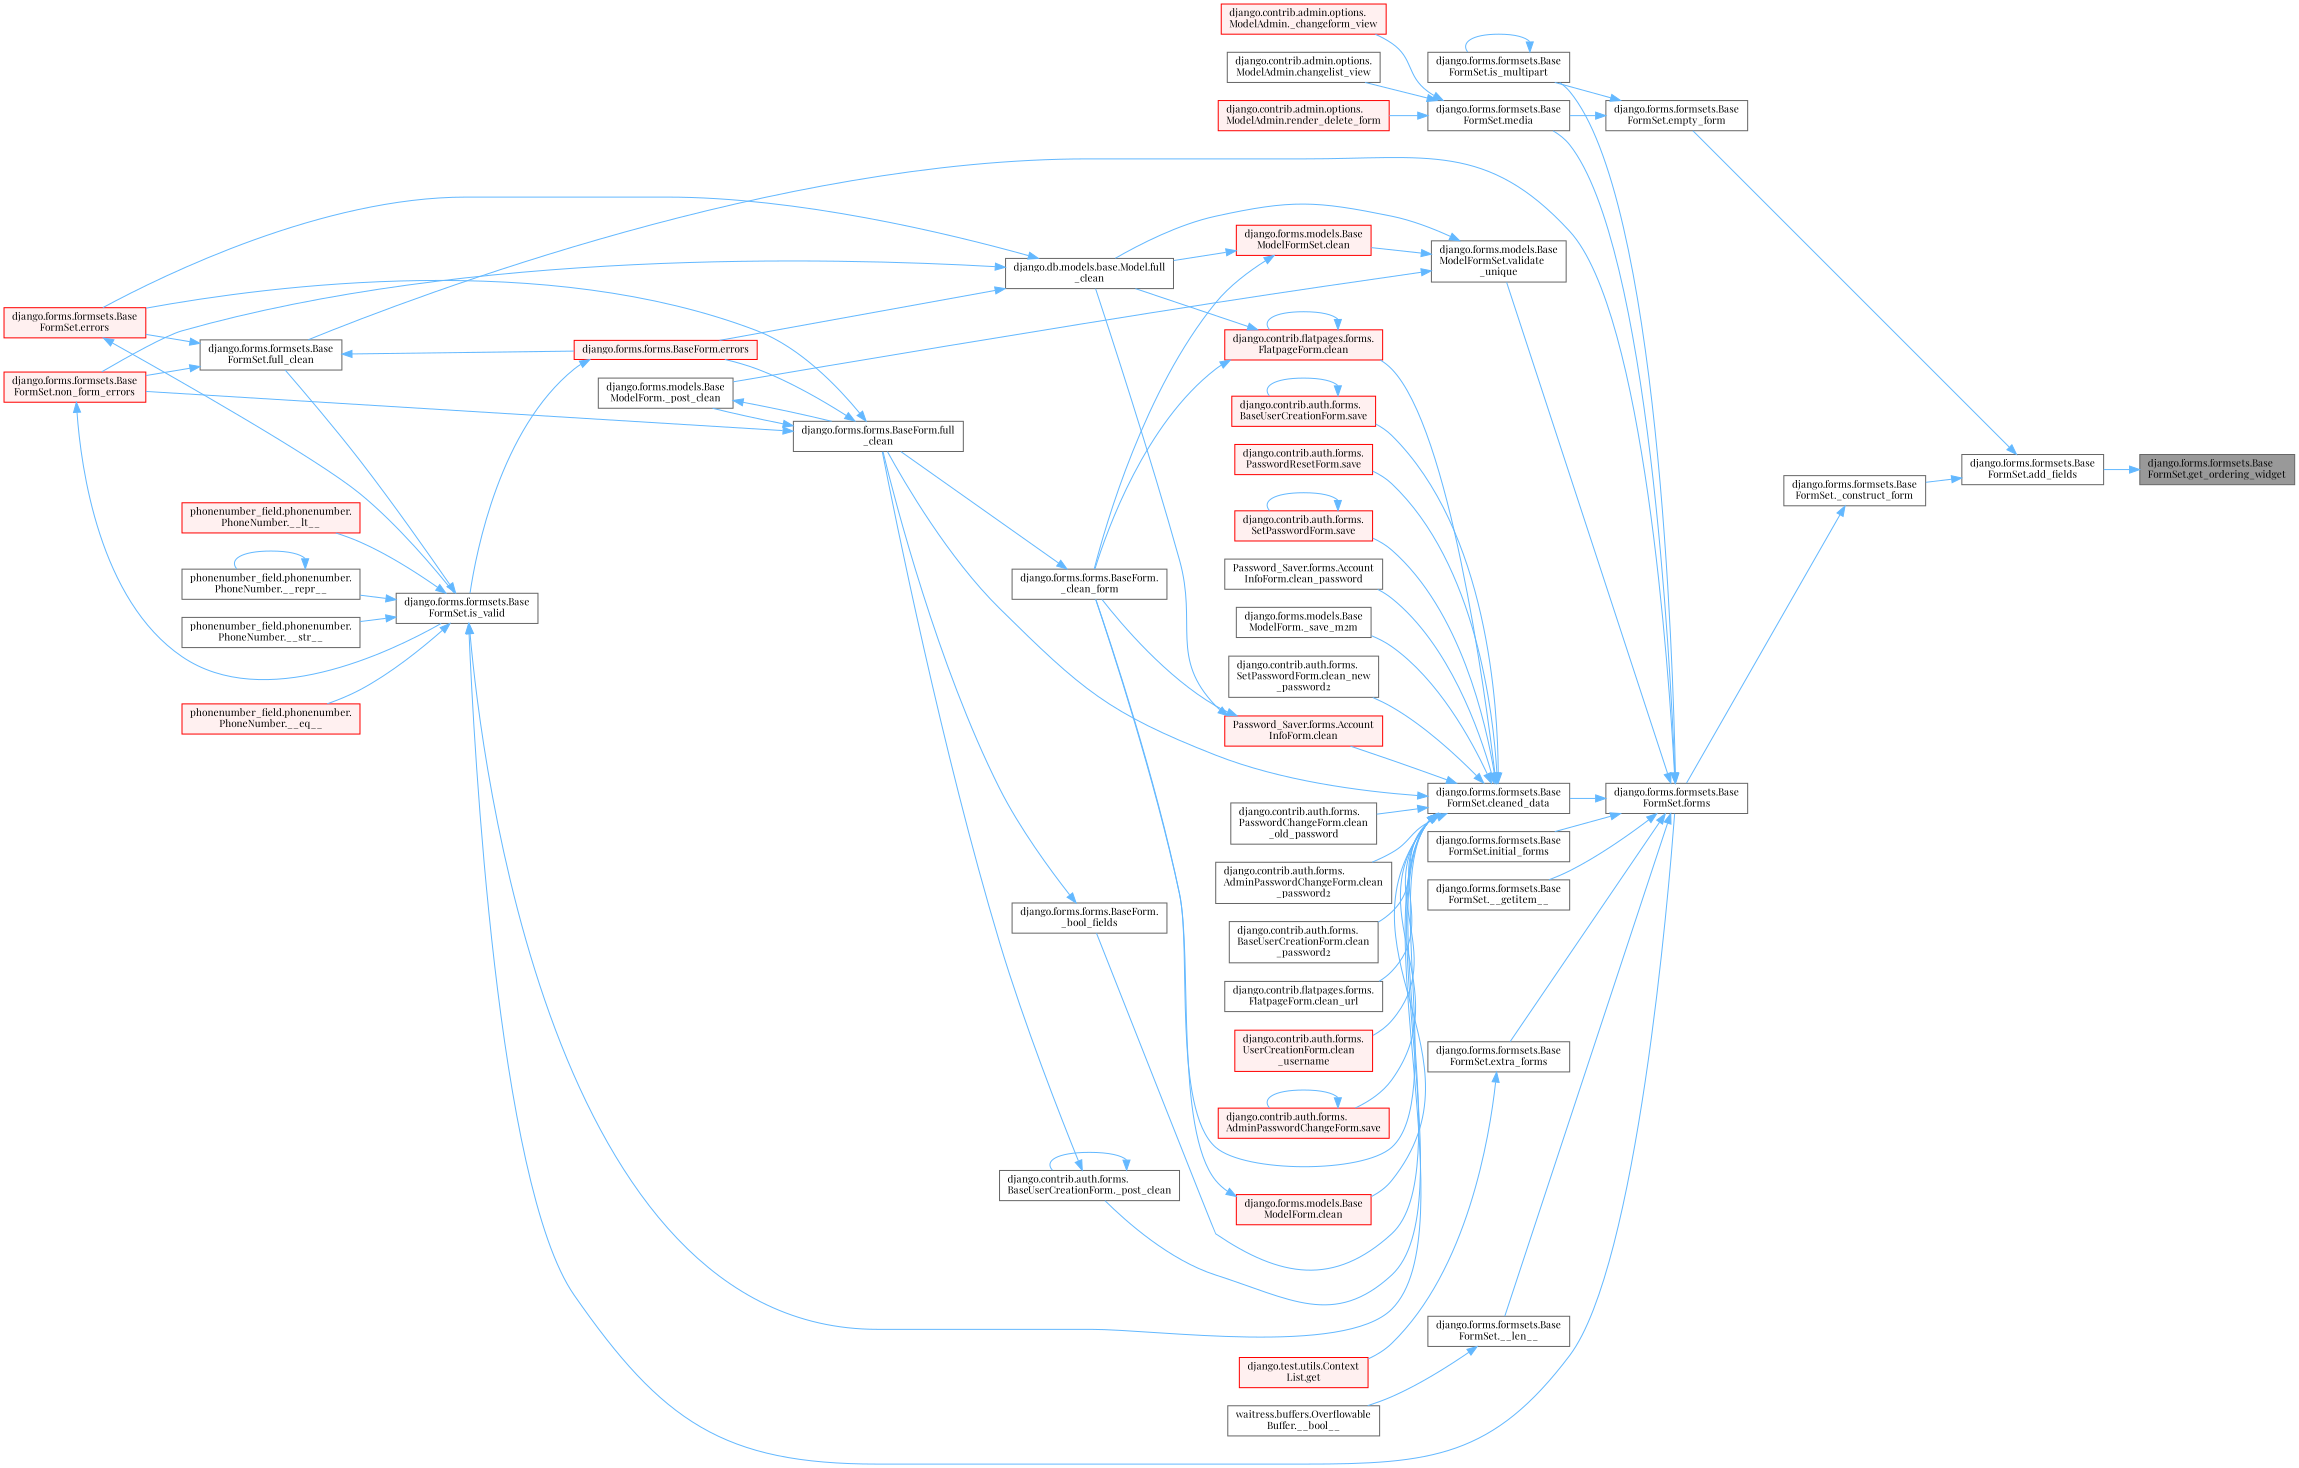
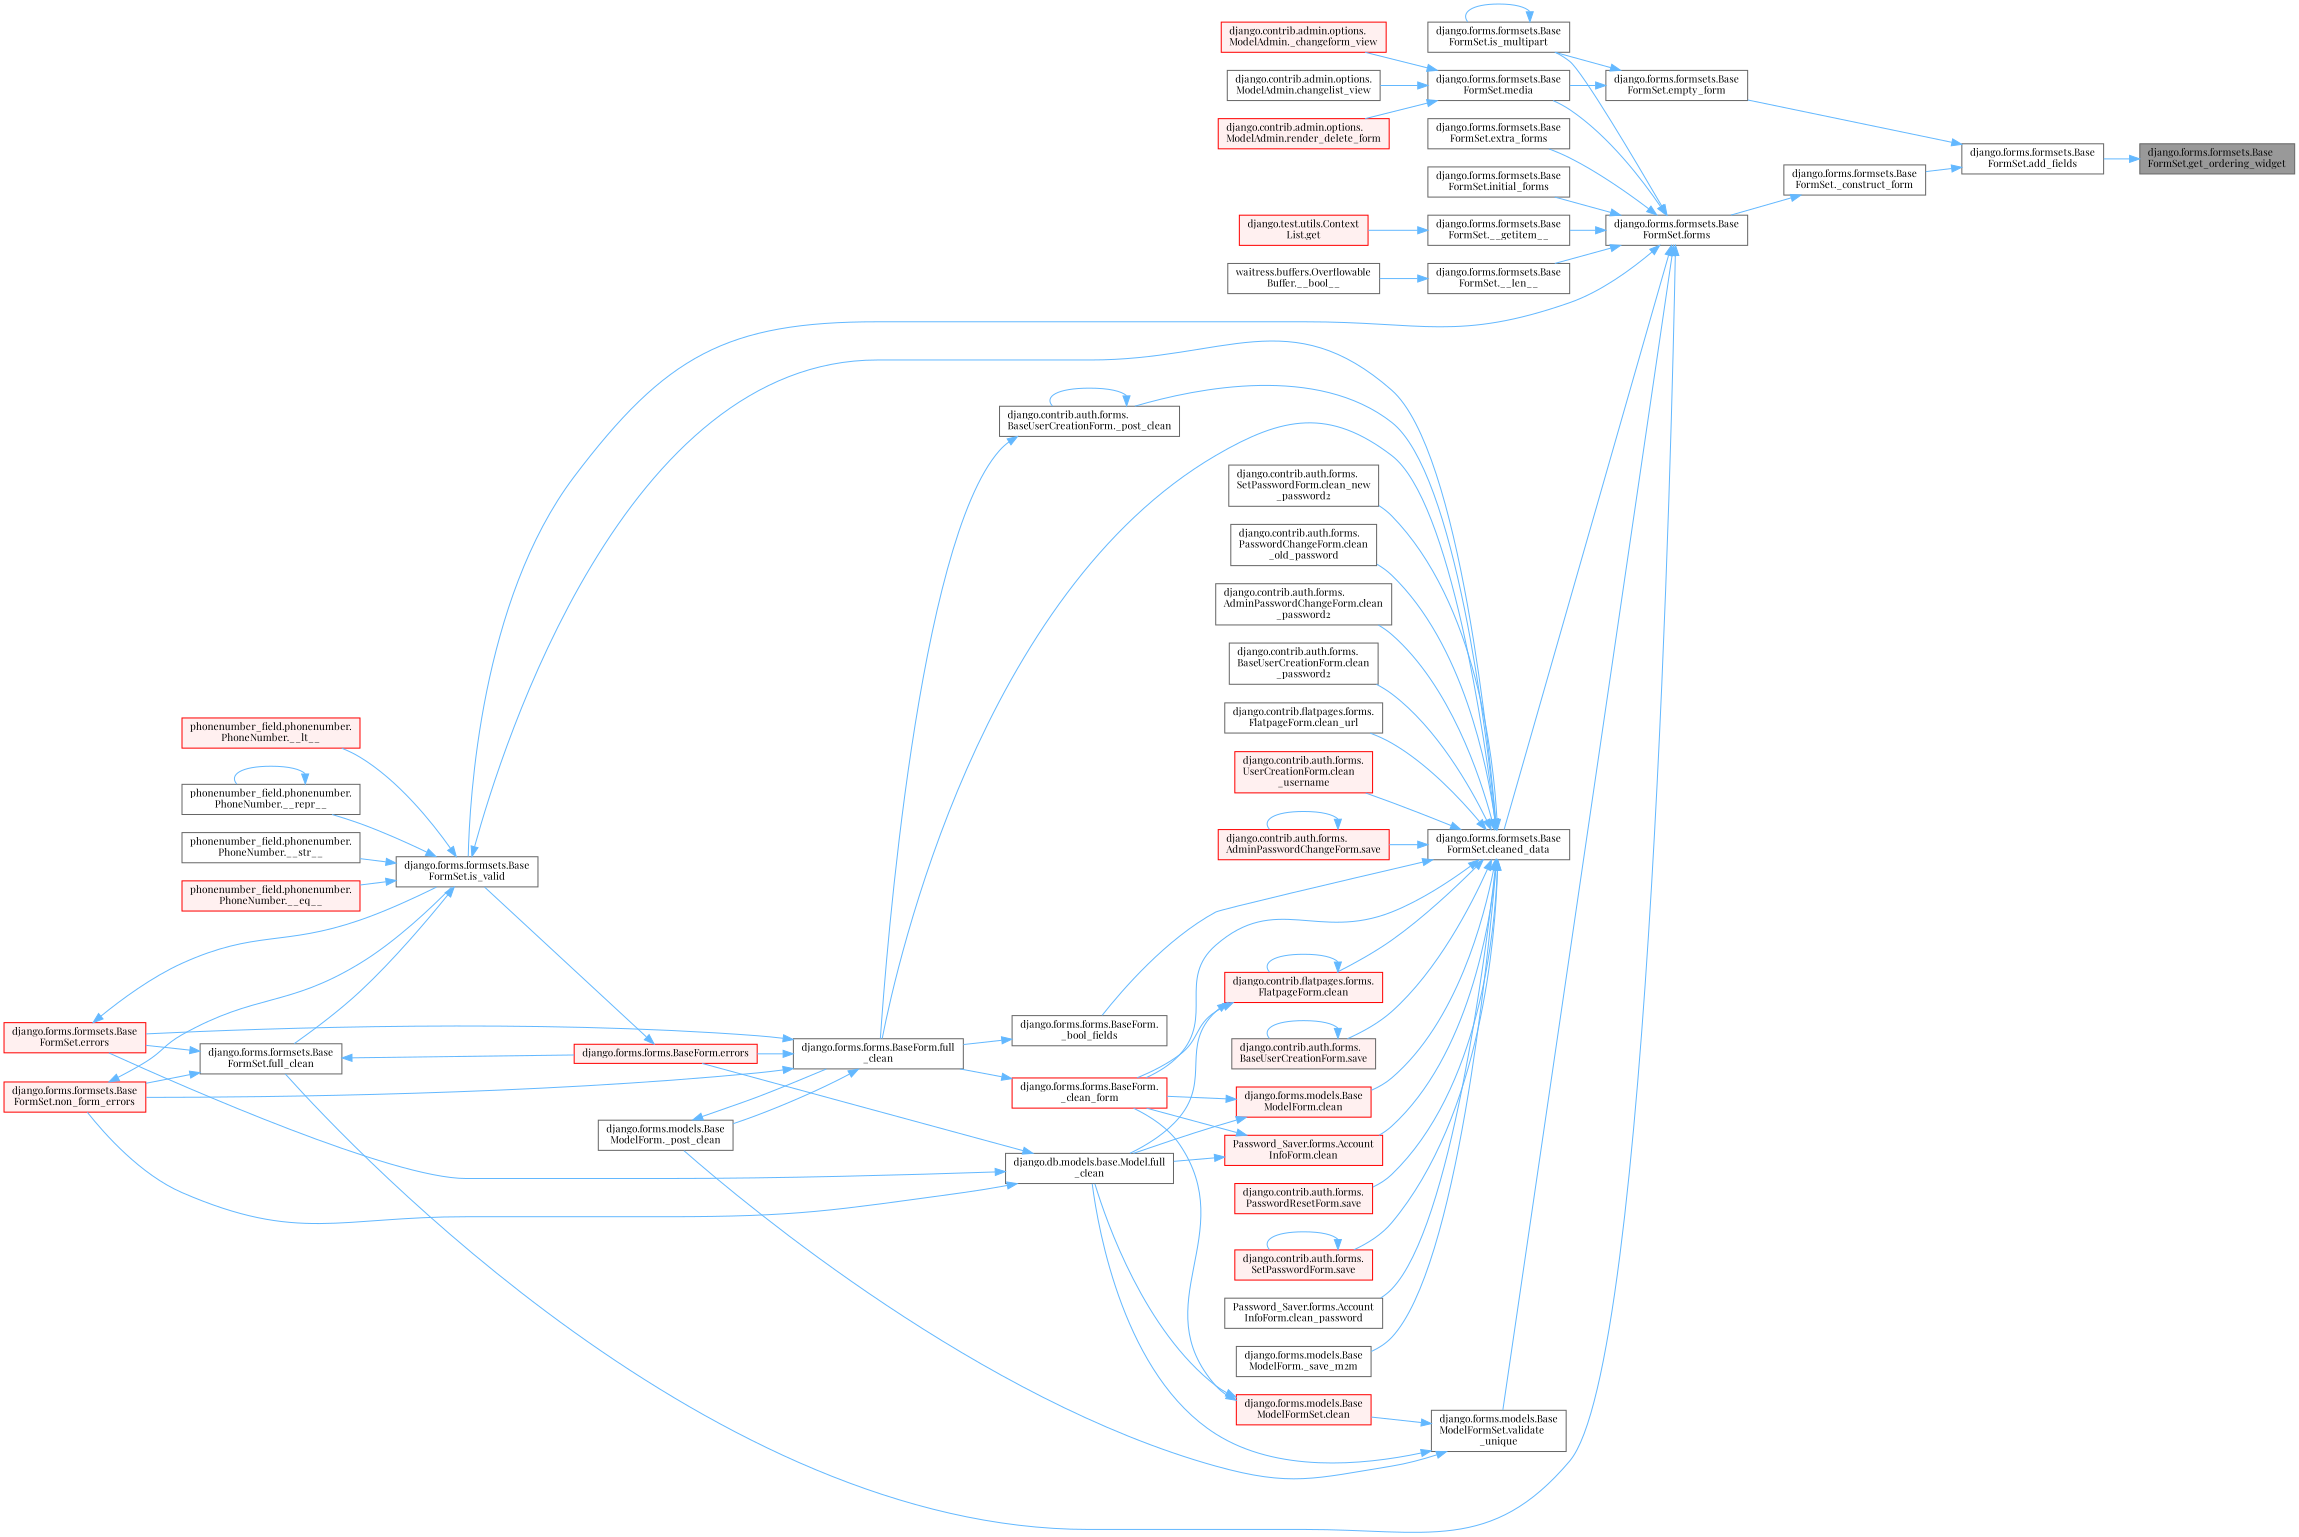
  digraph {
    fontname="Playfair Display"
    rankdir=RL
    node [color=grey40 fillcolor=white fontname="Playfair Display" fontsize=10 shape=box style=filled]
    edge [color=steelblue1 dir=back fontname="Playfair Display" fontsize=10 labelfontname=Helvetica labelfontsize=10 style=solid]
    n1 [color=gray40 fillcolor=grey60 fontcolor=black height=0.2 label="django.forms.formsets.Base\lFormSet.get_ordering_widget" width=0.4]
    n2 [height=0.2 label="django.forms.formsets.Base\lFormSet.add_fields" width=0.4]
    n3 [height=0.2 label="django.forms.formsets.Base\lFormSet._construct_form" width=0.4]
    n4 [height=0.2 label="django.forms.formsets.Base\lFormSet.empty_form" width=0.4]
    n5 [height=0.2 label="django.forms.formsets.Base\lFormSet.forms" width=0.4]
    n6 [height=0.2 label="django.forms.formsets.Base\lFormSet.is_multipart" width=0.4]
    n7 [height=0.2 label="django.forms.formsets.Base\lFormSet.media" width=0.4]
    n8 [height=0.2 label="django.forms.formsets.Base\lFormSet.__getitem__" width=0.4]
    n9 [height=0.2 label="django.forms.formsets.Base\lFormSet.__len__" width=0.4]
    n10 [height=0.2 label="django.forms.formsets.Base\lFormSet.cleaned_data" width=0.4]
    n11 [height=0.2 label="django.forms.formsets.Base\lFormSet.is_valid" width=0.4]
    n12 [height=0.2 label="django.forms.formsets.Base\lFormSet.full_clean" width=0.4]
    n13 [height=0.2 label="django.forms.formsets.Base\lFormSet.extra_forms" width=0.4]
    n14 [height=0.2 label="django.forms.formsets.Base\lFormSet.initial_forms" width=0.4]
    n15 [height=0.2 label="django.forms.models.Base\lModelFormSet.validate\l_unique" width=0.4]
    n16 [color=red fillcolor="#FFF0F0" height=0.2 label="django.test.utils.Context\lList.get" width=0.4]
    n17 [height=0.2 label="waitress.buffers.Overflowable\lBuffer.__bool__" width=0.4]
    n18 [height=0.2 label="django.forms.forms.BaseForm.\l_bool_fields" width=0.4]
    n19 [height=0.2 label="django.forms.forms.BaseForm.full\l_clean" width=0.4]
    n20 [color=red fillcolor="#FFF0F0" height=0.2 label="Password_Saver.forms.Account\lInfoForm.clean" width=0.4]
-   n21 [height=0.2 label="django.forms.forms.BaseForm.\l_clean_form" width=0.4]
+   n21 [color=red height=0.2 label="django.forms.forms.BaseForm.\l_clean_form" width=0.4]
    n22 [height=0.2 label="Password_Saver.forms.Account\lInfoForm.clean_password" width=0.4]
    n23 [height=0.2 label="django.contrib.auth.forms.\lBaseUserCreationForm._post_clean" width=0.4]
    n24 [height=0.2 label="django.forms.models.Base\lModelForm._save_m2m" width=0.4]
    n25 [color=red fillcolor="#FFF0F0" height=0.2 label="django.contrib.flatpages.forms.\lFlatpageForm.clean" width=0.4]
    n26 [color=red fillcolor="#FFF0F0" height=0.2 label="django.forms.models.Base\lModelForm.clean" width=0.4]
    n27 [height=0.2 label="django.contrib.auth.forms.\lSetPasswordForm.clean_new\l_password2" width=0.4]
    n28 [height=0.2 label="django.contrib.auth.forms.\lPasswordChangeForm.clean\l_old_password" width=0.4]
    n29 [height=0.2 label="django.contrib.auth.forms.\lAdminPasswordChangeForm.clean\l_password2" width=0.4]
    n30 [height=0.2 label="django.contrib.auth.forms.\lBaseUserCreationForm.clean\l_password2" width=0.4]
    n31 [height=0.2 label="django.contrib.flatpages.forms.\lFlatpageForm.clean_url" width=0.4]
    n32 [color=red fillcolor="#FFF0F0" height=0.2 label="django.contrib.auth.forms.\lUserCreationForm.clean\l_username" width=0.4]
    n33 [color=red fillcolor="#FFF0F0" height=0.2 label="django.contrib.auth.forms.\lAdminPasswordChangeForm.save" width=0.4]
-   n34 [color=red fillcolor="#FFF0F0" height=0.2 label="django.contrib.auth.forms.\lBaseUserCreationForm.save" width=0.4]
+   n34 [fillcolor="#FFF0F0" height=0.2 label="django.contrib.auth.forms.\lBaseUserCreationForm.save" width=0.4]
    n35 [color=red fillcolor="#FFF0F0" height=0.2 label="django.contrib.auth.forms.\lPasswordResetForm.save" width=0.4]
    n36 [color=red fillcolor="#FFF0F0" height=0.2 label="django.contrib.auth.forms.\lSetPasswordForm.save" width=0.4]
    n37 [color=red fillcolor="#FFF0F0" height=0.2 label="phonenumber_field.phonenumber.\lPhoneNumber.__eq__" width=0.4]
    n38 [color=red fillcolor="#FFF0F0" height=0.2 label="phonenumber_field.phonenumber.\lPhoneNumber.__lt__" width=0.4]
    n39 [height=0.2 label="phonenumber_field.phonenumber.\lPhoneNumber.__repr__" width=0.4]
    n40 [height=0.2 label="phonenumber_field.phonenumber.\lPhoneNumber.__str__" width=0.4]
    n41 [color=red fillcolor="#FFF0F0" height=0.2 label="django.forms.forms.BaseForm.errors" width=0.4]
    n42 [color=red fillcolor="#FFF0F0" height=0.2 label="django.forms.formsets.Base\lFormSet.errors" width=0.4]
    n43 [color=red fillcolor="#FFF0F0" height=0.2 label="django.forms.formsets.Base\lFormSet.non_form_errors" width=0.4]
    n44 [color=red fillcolor="#FFF0F0" height=0.2 label="django.contrib.admin.options.\lModelAdmin._changeform_view" width=0.4]
    n45 [height=0.2 label="django.contrib.admin.options.\lModelAdmin.changelist_view" width=0.4]
    n46 [color=red fillcolor="#FFF0F0" height=0.2 label="django.contrib.admin.options.\lModelAdmin.render_delete_form" width=0.4]
    n47 [height=0.2 label="django.forms.models.Base\lModelForm._post_clean" width=0.4]
    n48 [height=0.2 label="django.db.models.base.Model.full\l_clean" width=0.4]
    n49 [color=red fillcolor="#FFF0F0" height=0.2 label="django.forms.models.Base\lModelFormSet.clean" width=0.4]
    n1 -> n2
    n2 -> n3
    n2 -> n4
    n3 -> n5
    n4 -> n6
    n4 -> n7
    n5 -> n6
    n5 -> n7
    n5 -> n8
    n5 -> n9
    n5 -> n10
-   n11 -> n5
+   n5 -> n11
    n5 -> n12
    n5 -> n13
    n5 -> n14
    n5 -> n15
    n6 -> n6
    n7 -> n44
    n7 -> n45
    n7 -> n46
-   n13 -> n16
+   n8 -> n16
    n9 -> n17
    n10 -> n18
    n10 -> n19
    n10 -> n20
    n10 -> n21
    n10 -> n22
    n10 -> n23
    n10 -> n24
    n10 -> n25
    n10 -> n26
    n10 -> n27
    n10 -> n28
    n10 -> n29
    n10 -> n30
    n10 -> n31
    n10 -> n32
    n10 -> n33
    n10 -> n34
    n10 -> n35
    n10 -> n36
    n11 -> n10
    n11 -> n12
    n11 -> n37
    n11 -> n38
    n11 -> n39
    n11 -> n40
    n12 -> n41
    n12 -> n42
    n12 -> n43
    n15 -> n47
    n15 -> n48
    n15 -> n49
    n18 -> n19
    n19 -> n41
    n19 -> n42
    n19 -> n43
    n19 -> n47
    n20 -> n21
    n20 -> n48
    n21 -> n19
    n23 -> n19
    n23 -> n23
    n25 -> n21
    n25 -> n25
    n25 -> n48
    n26 -> n21
+   n26 -> n48
    n33 -> n33
    n34 -> n34
    n36 -> n36
    n39 -> n39
    n41 -> n11
    n42 -> n11
    n43 -> n11
    n47 -> n19
    n48 -> n41
    n48 -> n42
    n48 -> n43
    n49 -> n21
    n49 -> n48
  }
